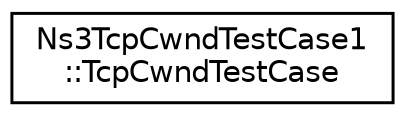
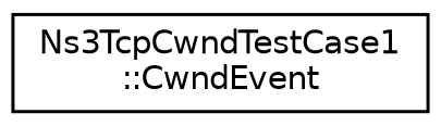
  digraph {
    rankdir=LR
-   n1 [color=black fillcolor=white fontname=Helvetica fontsize=10 height=0.2 label="Ns3TcpCwndTestCase1\l::TcpCwndTestCase" shape=record style=filled width=0.4]
+   n1 [color=black fillcolor=white fontname=Helvetica fontsize=10 height=0.2 label="Ns3TcpCwndTestCase1\l::CwndEvent" shape=record style=filled width=0.4]
  }
